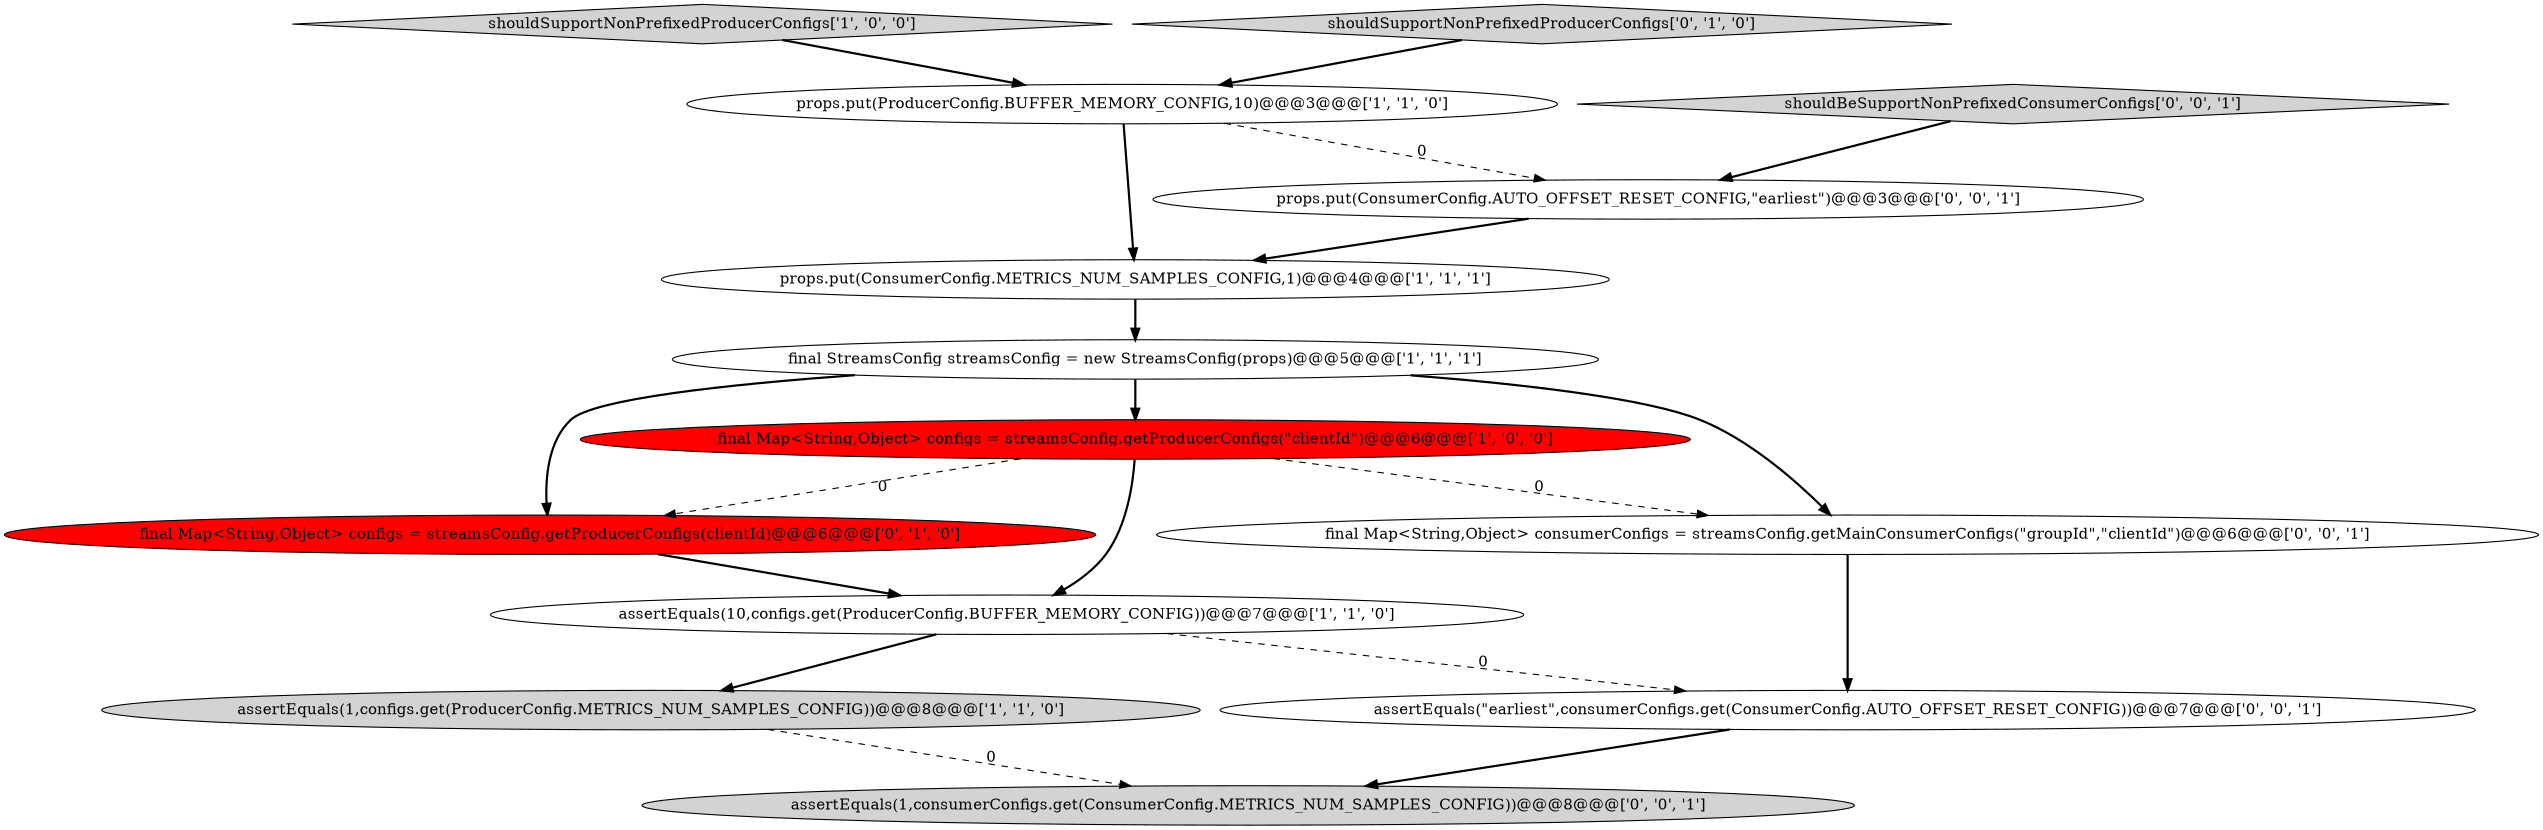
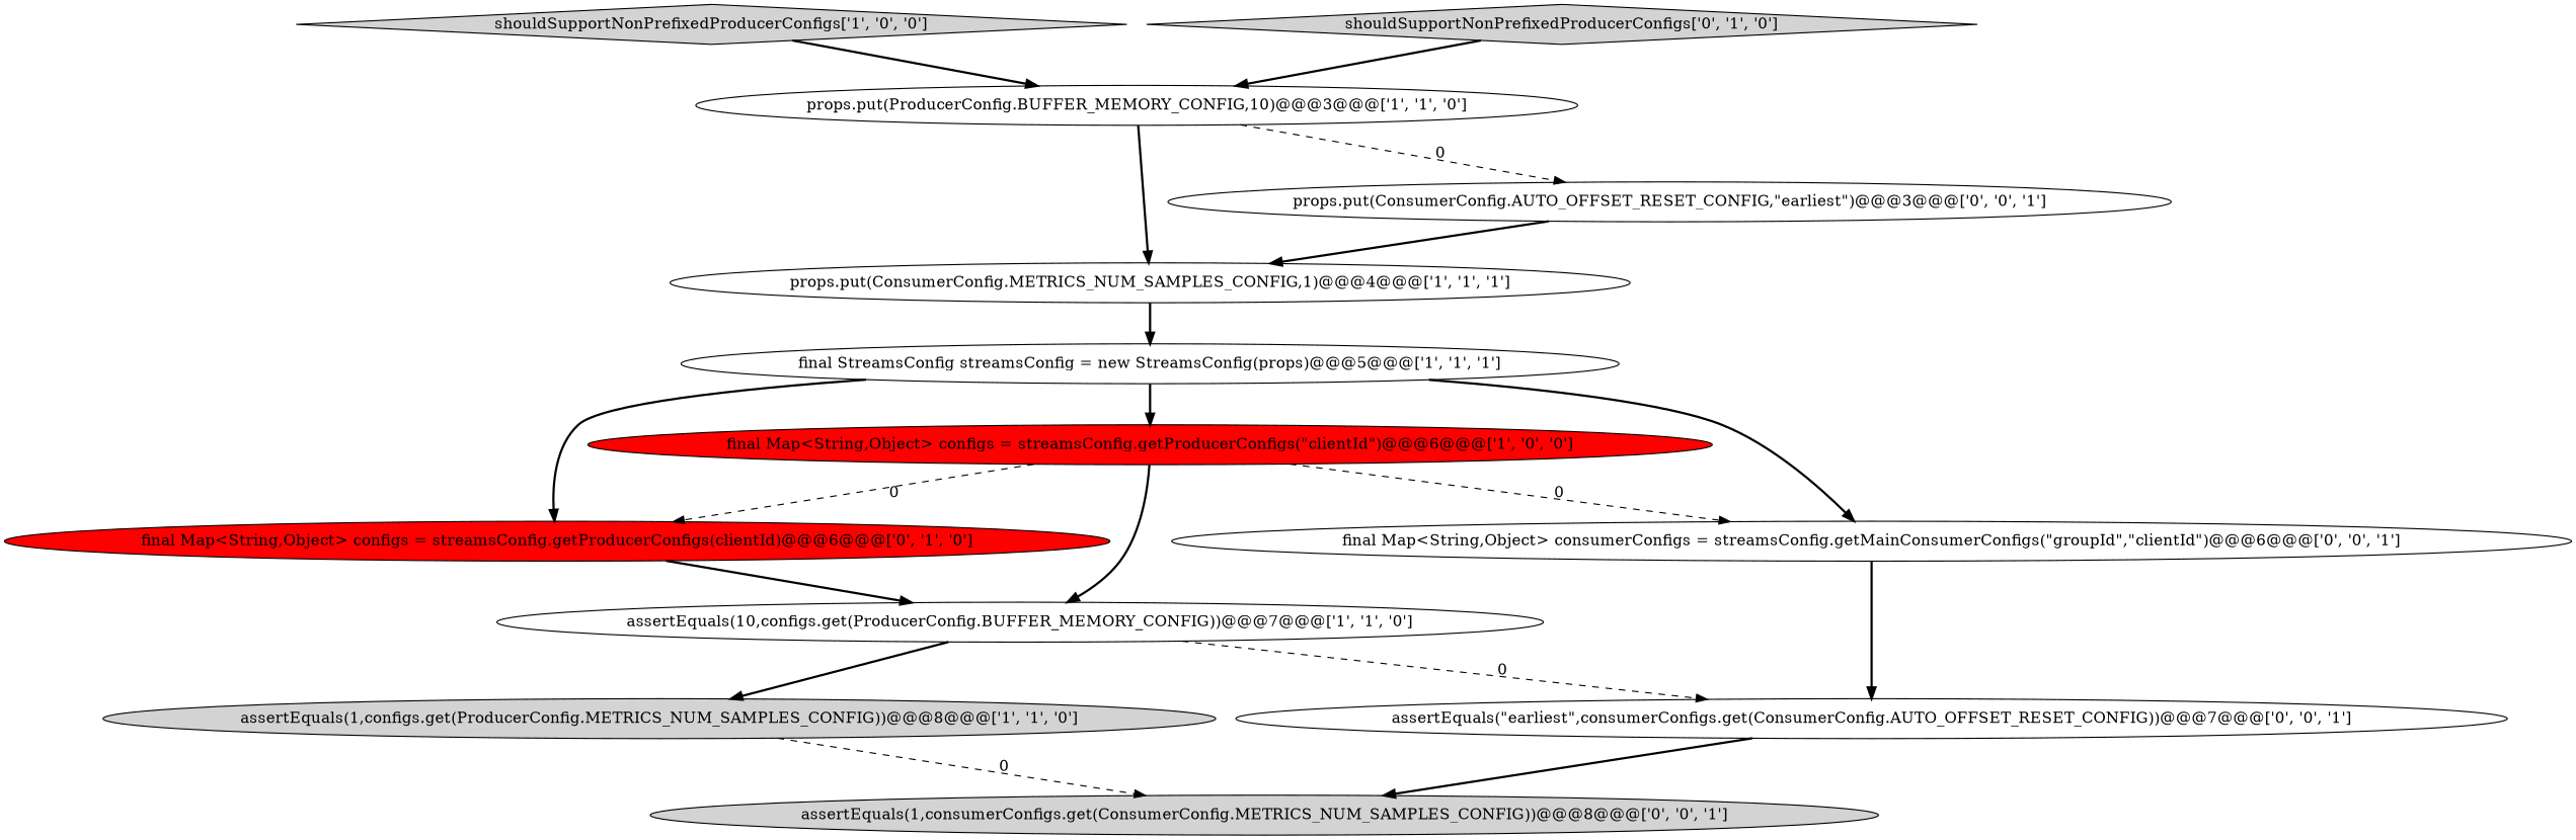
  digraph {
    fontname="DejaVu Serif"
    node [fillcolor=white shape=ellipse style=filled fontname="DejaVu Serif"]
    edge [style=bold fontname="DejaVu Serif"]
    n1 [fillcolor=lightgray label="assertEquals(1,configs.get(ProducerConfig.METRICS_NUM_SAMPLES_CONFIG))@@@8@@@['1', '1', '0']"]
    n2 [fillcolor=lightgray label="assertEquals(1,consumerConfigs.get(ConsumerConfig.METRICS_NUM_SAMPLES_CONFIG))@@@8@@@['0', '0', '1']"]
    n3 [label="props.put(ConsumerConfig.AUTO_OFFSET_RESET_CONFIG,\"earliest\")@@@3@@@['0', '0', '1']"]
    n4 [label="props.put(ConsumerConfig.METRICS_NUM_SAMPLES_CONFIG,1)@@@4@@@['1', '1', '1']"]
    n5 [fillcolor=red label="final Map<String,Object> configs = streamsConfig.getProducerConfigs(\"clientId\")@@@6@@@['1', '0', '0']"]
    n6 [fillcolor=red label="final Map<String,Object> configs = streamsConfig.getProducerConfigs(clientId)@@@6@@@['0', '1', '0']"]
    n7 [label="final Map<String,Object> consumerConfigs = streamsConfig.getMainConsumerConfigs(\"groupId\",\"clientId\")@@@6@@@['0', '0', '1']"]
    n8 [label="assertEquals(10,configs.get(ProducerConfig.BUFFER_MEMORY_CONFIG))@@@7@@@['1', '1', '0']"]
    n9 [label="final StreamsConfig streamsConfig = new StreamsConfig(props)@@@5@@@['1', '1', '1']"]
    n10 [fillcolor=lightgray label="shouldSupportNonPrefixedProducerConfigs['1', '0', '0']" shape=diamond]
    n11 [label="props.put(ProducerConfig.BUFFER_MEMORY_CONFIG,10)@@@3@@@['1', '1', '0']"]
    n12 [label="assertEquals(\"earliest\",consumerConfigs.get(ConsumerConfig.AUTO_OFFSET_RESET_CONFIG))@@@7@@@['0', '0', '1']"]
    n13 [fillcolor=lightgray label="shouldSupportNonPrefixedProducerConfigs['0', '1', '0']" shape=diamond]
-   n14 [fillcolor=lightgray label="shouldBeSupportNonPrefixedConsumerConfigs['0', '0', '1']" shape=diamond]
    n1 -> n2 [label=0 style=dashed]
    n3 -> n4
    n4 -> n9
    n5 -> n6 [label=0 style=dashed]
    n5 -> n7 [label=0 style=dashed]
    n5 -> n8
    n6 -> n8
    n7 -> n12
    n8 -> n1
    n8 -> n12 [label=0 style=dashed]
    n9 -> n5
    n9 -> n6
    n9 -> n7
    n10 -> n11
    n11 -> n3 [label=0 style=dashed]
    n11 -> n4
    n12 -> n2
    n13 -> n11
-   n14 -> n3
  }
